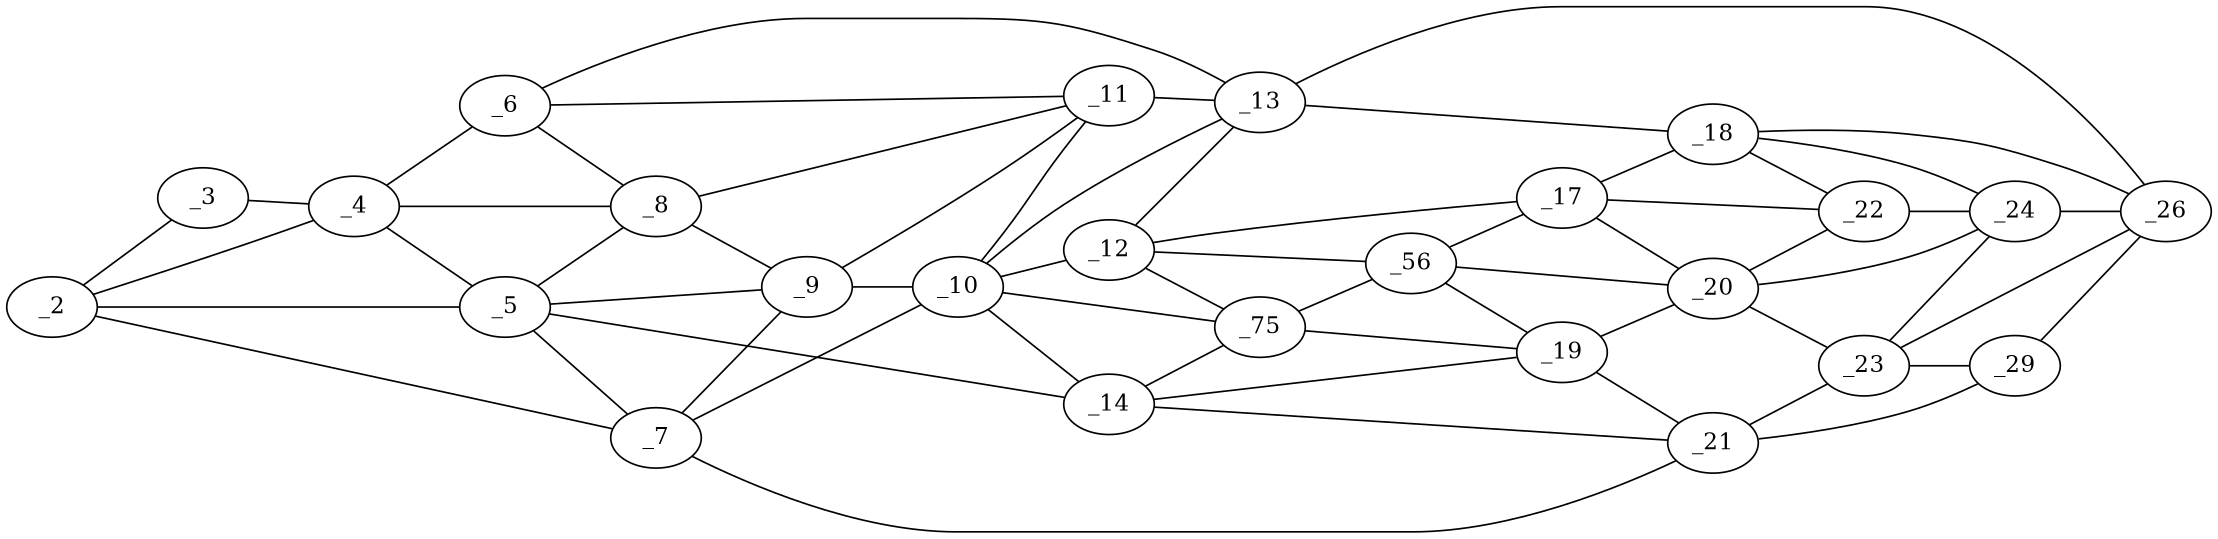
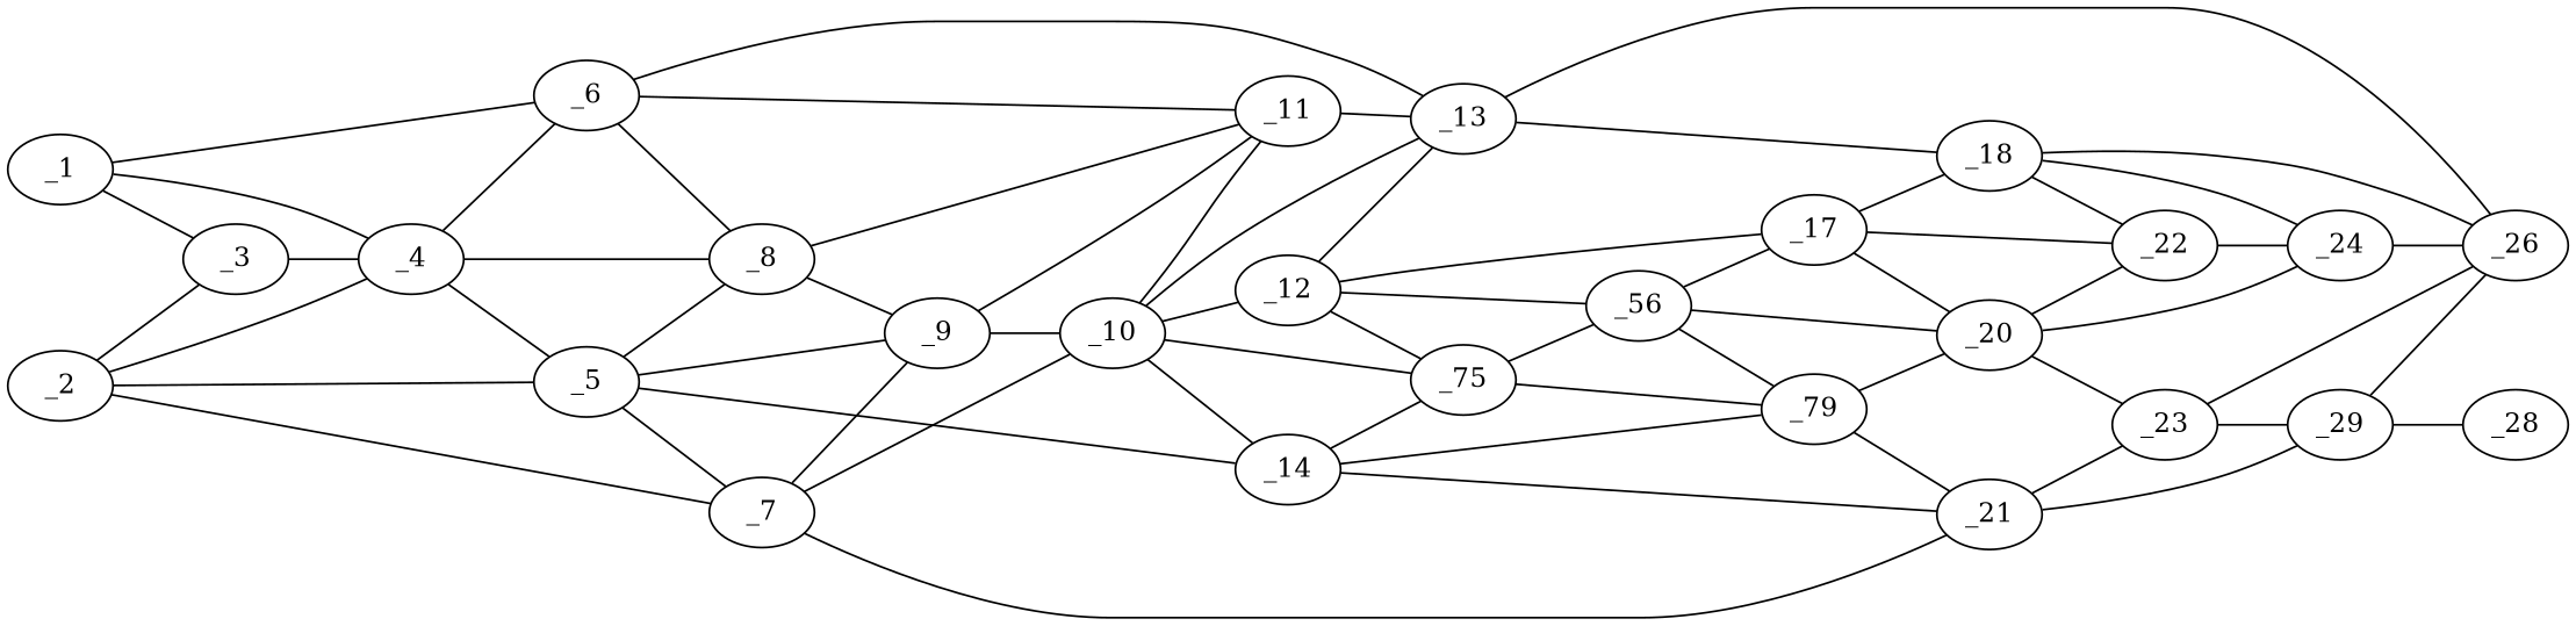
  graph {
    rankdir=LR
    node [x=67 y=81]
    edge [valence=2]
+   _1 [x=6 y=46]
    _3 [x=15 y=56]
    _4 [x=23 y=55]
    _6 [x=31 y=35]
    _2 [x=12 y=65]
    _5 [x=29 y=60]
    _7 [x=32 y=72]
    _8 [x=33 y=54]
    _11 [x=53 y=42]
    _13 [y=43]
    _9 [x=48 y=57]
    _14 [y=83]
    _10 [x=51 y=58]
    _21 [x=88 y=90]
    _18 [x=87 y=53]
    _26 [x=108 y=62]
    _12 [x=66 y=60]
    n18 [label=_75 x=70 y=75]
-   _19 [x=87]
+   _19 [x=87 label=_79]
    _23 [x=96]
    n21 [label=_29 x=104 y=90]
    _22 [x=91 y=59]
    _24 [x=98 y=61]
    n24 [label=_56 x=77 y=72]
    _17 [x=83 y=62]
    _20 [x=88 y=70]
+   _28 [x=126]
+   _1 -- _3
+   _1 -- _4 [valence=1]
+   _1 -- _6 [valence=1]
    _3 -- _4
    _4 -- _6 [valence=1]
    _4 -- _5 [valence=1]
    _4 -- _8
    _6 -- _8
    _6 -- _11 [valence=1]
    _6 -- _13 [valence=1]
    _2 -- _3
    _2 -- _4 [valence=1]
    _2 -- _5 [valence=1]
    _2 -- _7 [valence=1]
    _5 -- _7
    _5 -- _8 [valence=1]
    _5 -- _9
    _5 -- _14 [valence=1]
    _7 -- _9 [valence=1]
    _7 -- _10
    _7 -- _21 [valence=1]
    _8 -- _11
    _8 -- _9
    _11 -- _13
    _13 -- _18 [valence=1]
    _13 -- _26 [valence=1]
    _9 -- _11 [valence=1]
    _9 -- _10 [valence=1]
    _14 -- _21
    _14 -- n18
    _14 -- _19
    _10 -- _11 [valence=1]
    _10 -- _13
    _10 -- _14
    _10 -- _12 [valence=1]
    _10 -- n18
    _21 -- _23 [valence=1]
    _21 -- n21 [valence=1]
    _18 -- _26
    _18 -- _22 [valence=1]
    _18 -- _24 [valence=1]
    _12 -- _13
    _12 -- n18
    _12 -- n24
    _12 -- _17
    n18 -- _19 [valence=1]
    n18 -- n24
    _19 -- _21 [valence=1]
    _19 -- _20
    _23 -- _26
    _23 -- n21 [valence=1]
-   _23 -- _24
    n21 -- _26
+   n21 -- _28 [valence=1]
    _22 -- _24
    _24 -- _26 [valence=1]
    n24 -- _19
    n24 -- _17 [valence=1]
    n24 -- _20
    _17 -- _18
    _17 -- _22
    _17 -- _20
    _20 -- _23
    _20 -- _22 [valence=1]
    _20 -- _24 [valence=1]
  }
